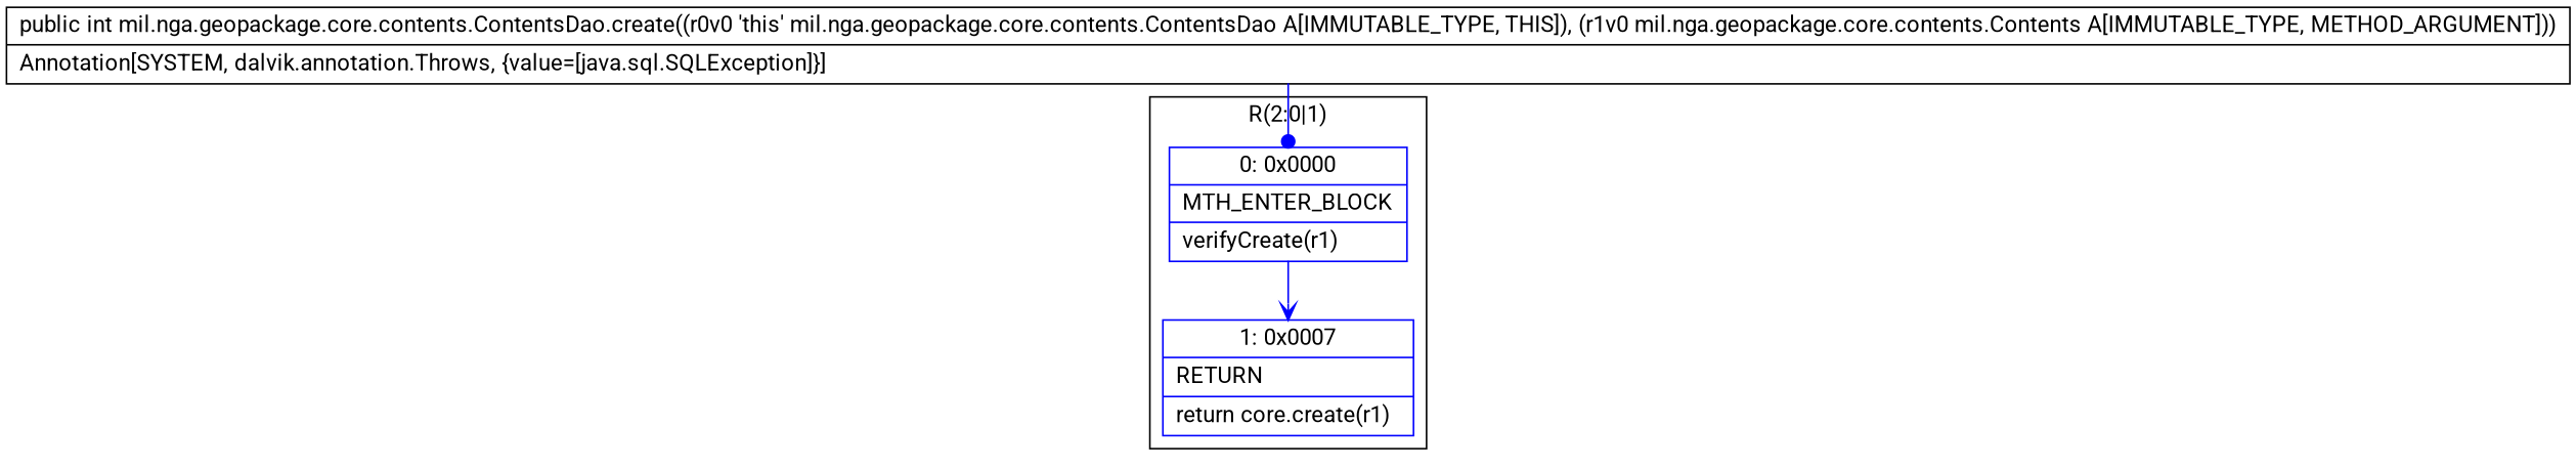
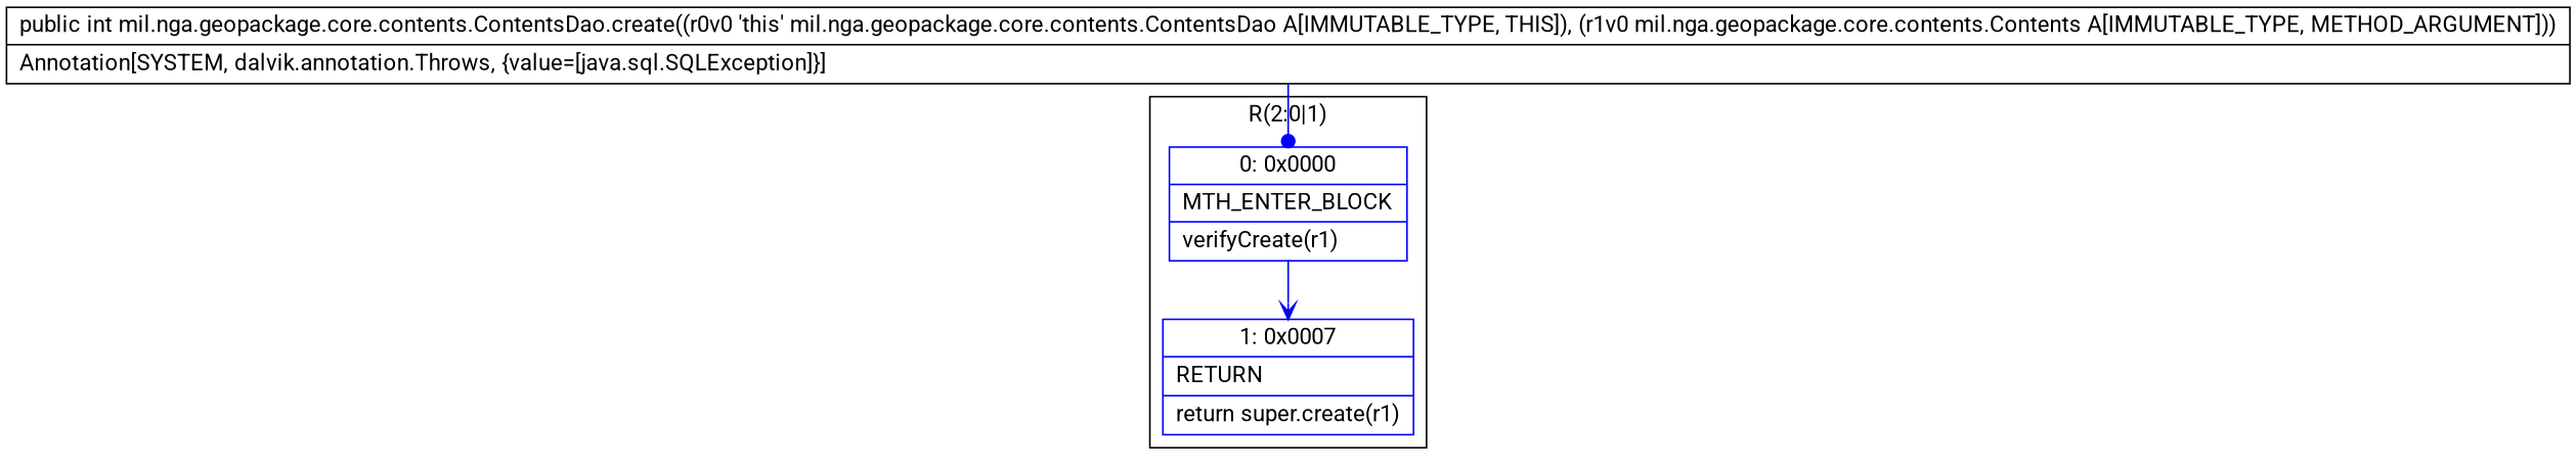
  digraph {
    fontname=Roboto
    node [color=blue shape=record fontname=Roboto]
    edge [color=blue fontname=Roboto]
    n1 [label="{0\:\ 0x0000|MTH_ENTER_BLOCK\l|verifyCreate(r1)\l}"]
-   n2 [label="{1\:\ 0x0007|RETURN\l|return core.create(r1)\l}"]
+   n2 [label="{1\:\ 0x0007|RETURN\l|return super.create(r1)\l}"]
    n3 [label="{public int mil.nga.geopackage.core.contents.ContentsDao.create((r0v0 'this' mil.nga.geopackage.core.contents.ContentsDao A[IMMUTABLE_TYPE, THIS]), (r1v0 mil.nga.geopackage.core.contents.Contents A[IMMUTABLE_TYPE, METHOD_ARGUMENT]))  | Annotation[SYSTEM, dalvik.annotation.Throws, \{value=[java.sql.SQLException]\}]\l}" color=""]
    subgraph cluster_1 {
      label="R(2:0|1)"
      n1
      n2
    }
    n1 -> n2 [arrowhead=vee]
    n3 -> n1 [arrowhead=dot]
  }
